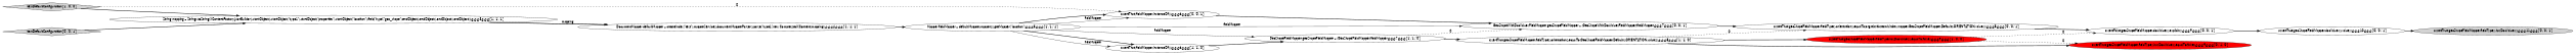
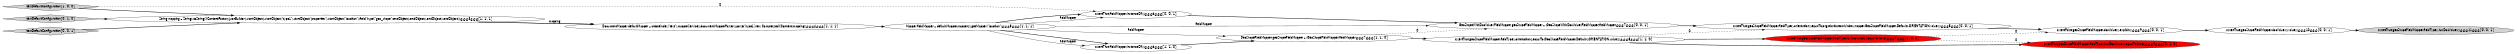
  digraph {
    fontname=Lato
    rankdir=LR
    node [fillcolor=white fontname=Lato shape=ellipse style=filled]
    edge [fontname=Lato style=bold]
    n1 [label="GeoShapeWithDocValuesFieldMapper geoShapeFieldMapper = (GeoShapeWithDocValuesFieldMapper)fieldMapper@@@7@@@['0', '0', '1']"]
    n2 [label="assertThat(geoShapeFieldMapper.fieldType().orientation(),equalTo(org.elasticsearch.index.mapper.GeoShapeFieldMapper.Defaults.ORIENTATION.value()))@@@8@@@['0', '0', '1']"]
    n3 [label="assertFalse(geoShapeFieldMapper.docValues().explicit())@@@9@@@['0', '0', '1']"]
+   n4 [fillcolor=lightgray label="testDefaultConfiguration['0', '1', '0']" shape=diamond]
    n5 [label="String mapping = Strings.toString(XContentFactory.jsonBuilder().startObject().startObject(\"type1\").startObject(\"properties\").startObject(\"location\").field(\"type\",\"geo_shape\").endObject().endObject().endObject().endObject())@@@3@@@['1', '1', '1']"]
    n6 [label="DocumentMapper defaultMapper = createIndex(\"test\").mapperService().documentMapperParser().parse(\"type1\",new CompressedXContent(mapping))@@@4@@@['1', '1', '1']"]
    n7 [label="assertTrue(geoShapeFieldMapper.docValues().value())@@@10@@@['0', '0', '1']"]
    n8 [fillcolor=lightgray label="assertTrue(geoShapeFieldMapper.fieldType().hasDocValues())@@@11@@@['0', '0', '1']"]
    n9 [fillcolor=red label="assertThat(geoShapeFieldMapper.fieldType.hasDocValues(),equalTo(false))@@@9@@@['1', '0', '0']"]
    n10 [fillcolor=red label="assertThat(geoShapeFieldMapper.fieldType().hasDocValues(),equalTo(false))@@@9@@@['0', '1', '0']"]
    n11 [fillcolor=lightgray label="testDefaultConfiguration['1', '0', '0']" shape=diamond]
    n12 [label="assertThat(fieldMapper,instanceOf())@@@6@@@['0', '0', '1']"]
    n13 [label="Mapper fieldMapper = defaultMapper.mappers().getMapper(\"location\")@@@5@@@['1', '1', '1']"]
    n14 [label="assertThat(fieldMapper,instanceOf())@@@6@@@['1', '1', '0']"]
    n15 [label="GeoShapeFieldMapper geoShapeFieldMapper = (GeoShapeFieldMapper)fieldMapper@@@7@@@['1', '1', '0']"]
    n16 [label="assertThat(geoShapeFieldMapper.fieldType().orientation(),equalTo(GeoShapeFieldMapper.Defaults.ORIENTATION.value()))@@@8@@@['1', '1', '0']"]
    n17 [fillcolor=lightgray label="testDefaultConfiguration['0', '0', '1']" shape=diamond]
    n1 -> n2
    n2 -> n3
    n3 -> n7
+   n4 -> n5
    n5 -> n6 [label=mapping style=solid]
    n5 -> n6
    n6 -> n13
    n7 -> n8
    n9 -> n3 [label=0 style=dashed]
    n9 -> n10 [label=0 style=dashed]
    n11 -> n5
    n11 -> n12 [label=0 style=dashed]
    n12 -> n1
    n13 -> n1 [label=fieldMapper style=solid]
    n13 -> n12
    n13 -> n12 [label=fieldMapper style=solid]
    n13 -> n14
    n13 -> n14 [label=fieldMapper style=solid]
    n13 -> n15 [label=fieldMapper style=solid]
    n14 -> n15
    n15 -> n1 [label=0 style=dashed]
    n15 -> n16
    n16 -> n2 [label=0 style=dashed]
    n16 -> n9
    n16 -> n10
    n17 -> n5
  }
